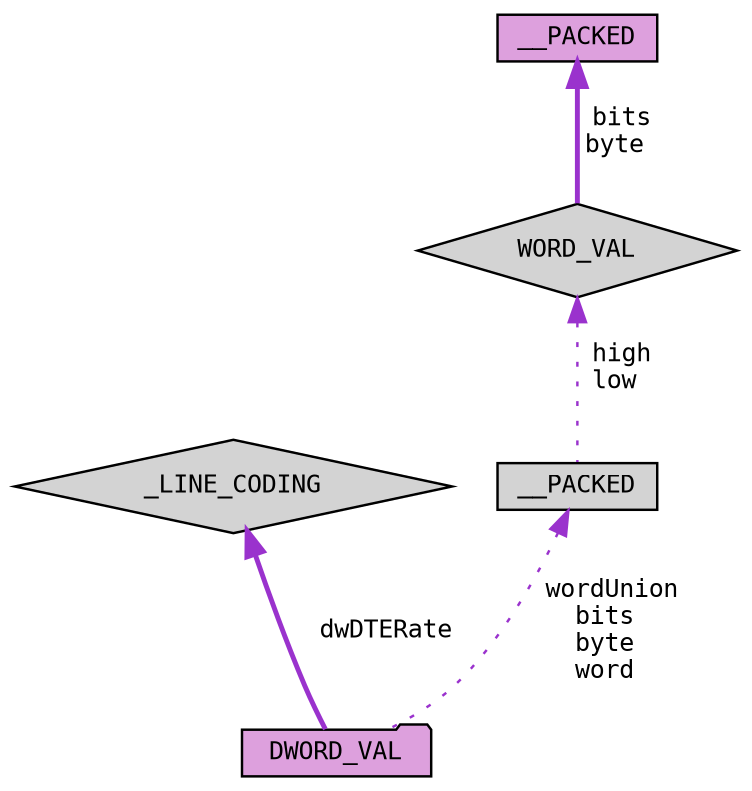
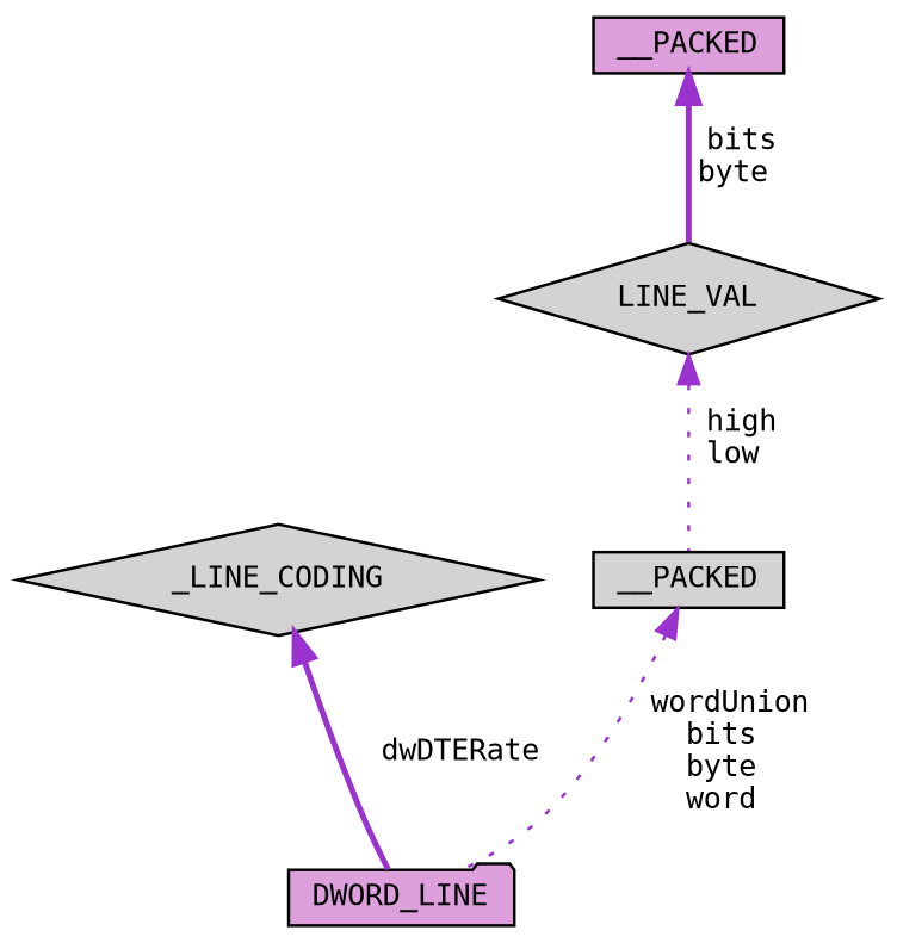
  digraph {
    fontname="DejaVu Sans Mono"
    node [color=black fillcolor=lightgrey fontname="DejaVu Sans Mono" fontsize=10 shape=diamond style=filled]
    edge [color=darkorchid3 dir=back fontname="DejaVu Sans Mono" fontsize=10 labelfontname=Helvetica labelfontsize=10 style=bold]
    n1 [fontcolor=black height=0.2 label=_LINE_CODING width=0.4]
-   n2 [fillcolor=plum height=0.2 label=DWORD_VAL shape=folder width=0.4]
+   n2 [fillcolor=plum height=0.2 label=DWORD_LINE shape=folder width=0.4]
    n3 [height=0.2 label=__PACKED shape=box width=0.4]
-   n4 [height=0.2 label=WORD_VAL width=0.4]
+   n4 [height=0.2 label=LINE_VAL width=0.4]
    n5 [fillcolor=plum height=0.2 label=__PACKED shape=box width=0.4]
    n1 -> n2 [label=" dwDTERate"]
    n3 -> n2 [label=" wordUnion\nbits\nbyte\nword" style=dotted]
    n4 -> n3 [label=" high\nlow" style=dotted]
    n5 -> n4 [label=" bits\nbyte"]
  }
